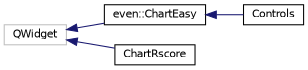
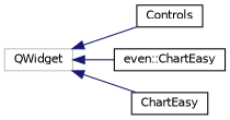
  digraph {
    rankdir=LR
    node [color=black fillcolor=white fontname=Helvetica fontsize=10 shape=record style=filled]
    edge [color=midnightblue dir=back fontname=Helvetica fontsize=10 labelfontname=Helvetica labelfontsize=10 style=solid]
    n1 [color=grey75 height=0.2 label=QWidget width=0.4]
    n2 [height=0.2 label=Controls width=0.4]
    n3 [height=0.2 label="even::ChartEasy" width=0.4]
-   n4 [height=0.2 label=ChartRscore width=0.4]
-   n3 -> n2
+   n4 [height=0.2 label=ChartEasy width=0.4]
+   n1 -> n2
    n1 -> n3
    n1 -> n4
  }
